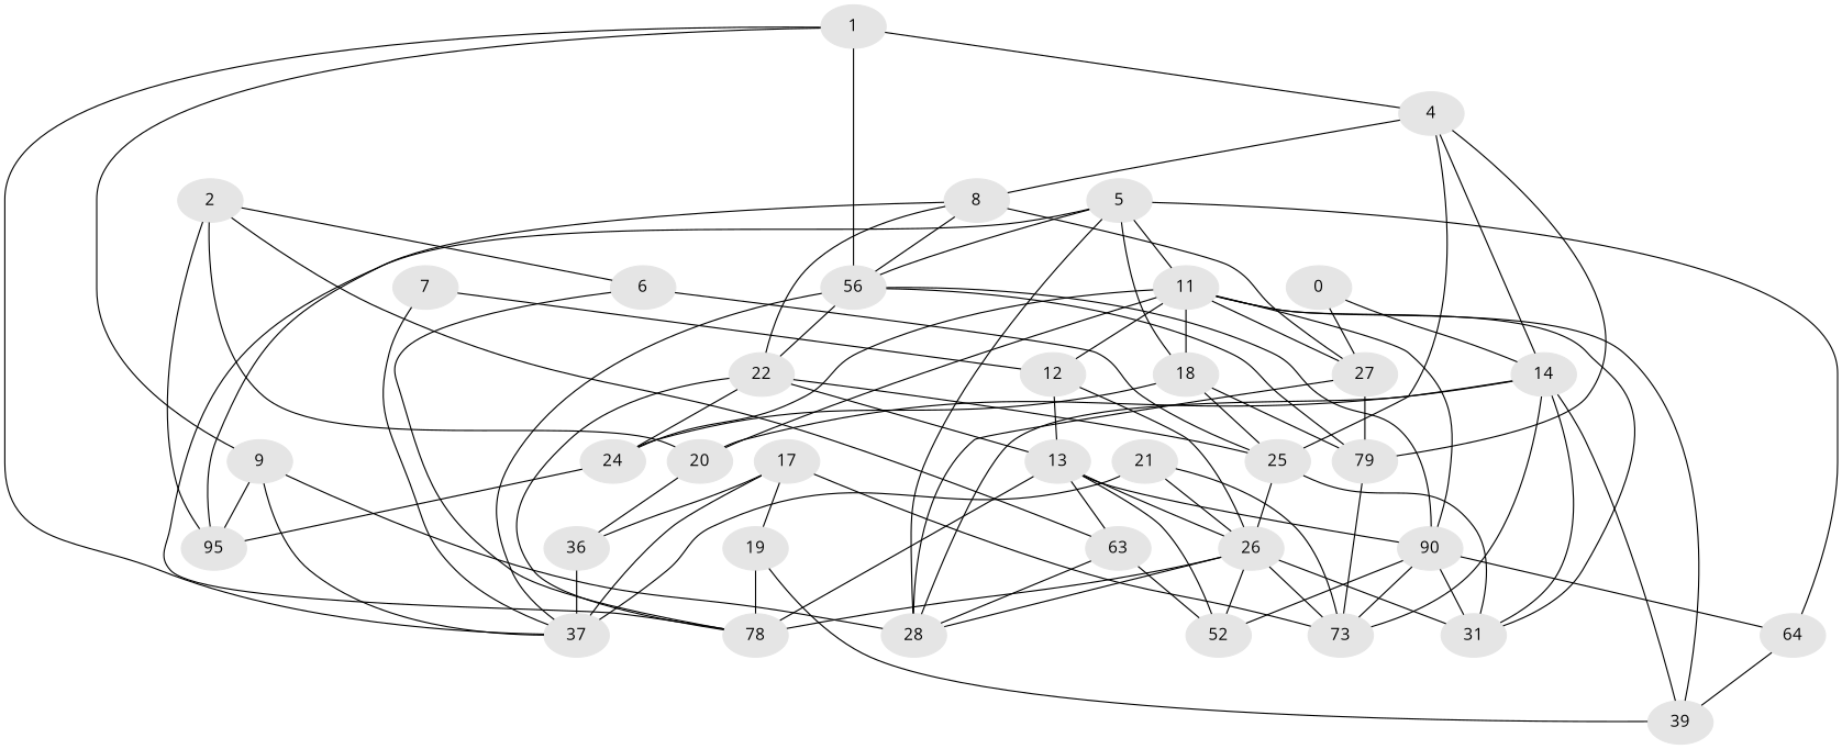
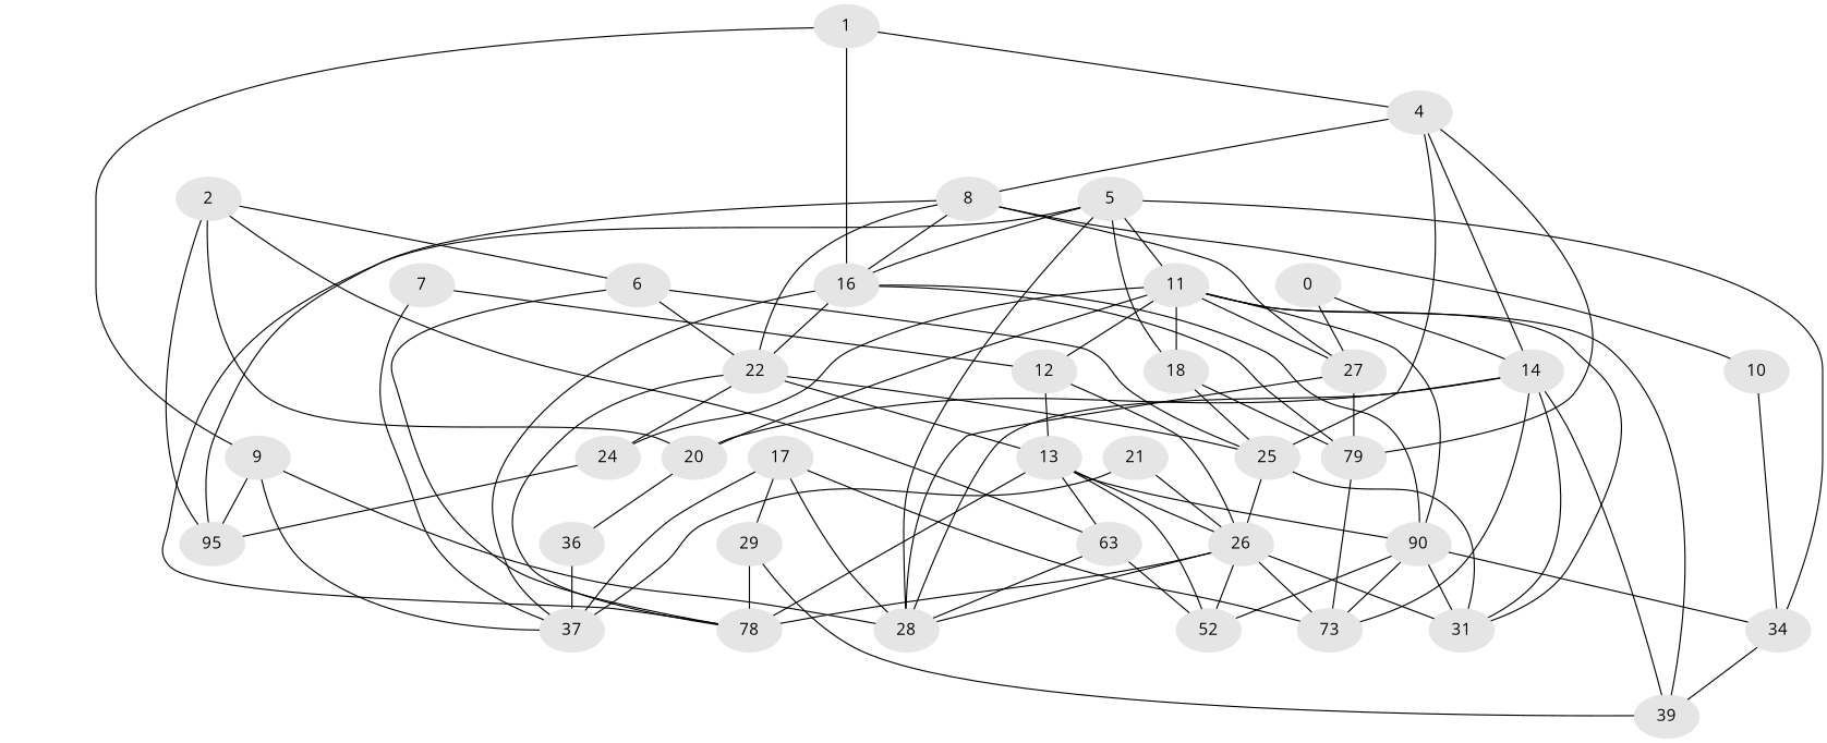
  graph {
    fontname="Open Sans"
    node [color=gray90 fontname="Open Sans" style=filled]
    edge [fontname="Open Sans" weight=1.0]
    1
    4
    9
-   16 [label=56]
+   16
    37
    14
    8
    25
    n9 [label=79]
    n10 [label=95]
    28
    22
    n13 [label=90]
    2
    6
    20
    n17 [label=63]
    n18 [label=78]
    36
    n20 [label=52]
    n21 [label=0]
    27
    31
    39
    n25 [label=73]
+   10
    26
    5
    11
    18
-   34 [label=64]
+   34
    12
    24
    17
-   19
+   19 [label=29]
    13
    7
    21
    1 -- 4 [weight=2.0]
    1 -- 9
    1 -- 16
-   1 -- 37
    4 -- 14
    4 -- 8
    4 -- 25 [weight=2.0]
    4 -- n9
    9 -- 37
    9 -- n10
    9 -- 28
    16 -- 37
    16 -- n9
    16 -- 22
    16 -- n13
    14 -- 28
    14 -- 20
    14 -- 31
    14 -- 39
    14 -- n25 [weight=2.0]
    8 -- 16
    8 -- n10
    8 -- 22
    8 -- 27
+   8 -- 10
    25 -- 31
    25 -- 26
    n9 -- n25
    22 -- 25
    22 -- n18
    22 -- 24
    22 -- 13
    n13 -- n20
    n13 -- 31
    n13 -- n25
    n13 -- 34
    2 -- n10
    2 -- 6
    2 -- 20
    2 -- n17
    6 -- 25
+   6 -- 22
    6 -- n18
    20 -- 36
    n17 -- 28
    n17 -- n20
    36 -- 37 [weight=3.0]
    n21 -- 14
    n21 -- 27
    27 -- n9
    27 -- 28 [weight=2.0]
+   10 -- 34
    26 -- 28
    26 -- n18 [weight=2.0]
    26 -- n20
    26 -- 31 [weight=2.0]
    26 -- n25 [weight=2.0]
    5 -- 16
    5 -- 28
    5 -- n18
    5 -- 11
    5 -- 18
    5 -- 34 [weight=2.0]
    11 -- n13 [weight=2.0]
    11 -- 20
    11 -- 27
    11 -- 31
    11 -- 39
    11 -- 18
    11 -- 12
    11 -- 24
    18 -- 25
    18 -- n9
-   18 -- 24
    34 -- 39
    12 -- 26
    12 -- 13
    24 -- n10
    17 -- 37
-   17 -- 36
+   17 -- 28
    17 -- n25
    17 -- 19
    19 -- n18
    19 -- 39
    13 -- n13
    13 -- n17
    13 -- n18
    13 -- n20
    13 -- 26
    7 -- 37
    7 -- 12
    21 -- 37
-   21 -- n25
    21 -- 26
  }
